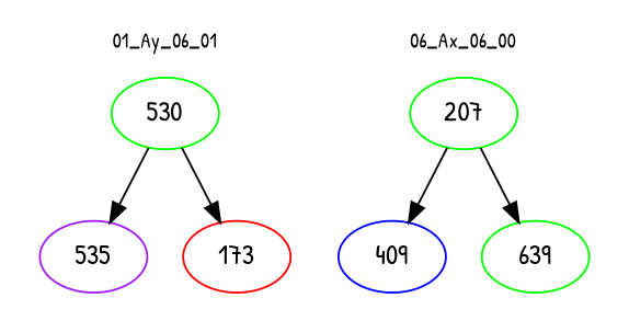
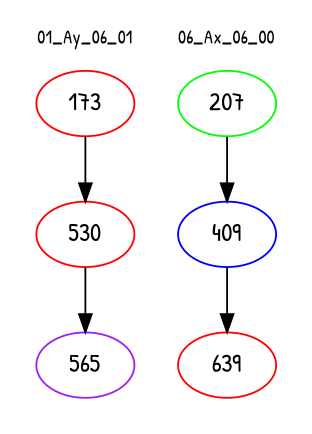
  digraph {
    fontname="Patrick Hand"
    node [color=green fontname="Patrick Hand"]
    edge [color=black fontname="Patrick Hand"]
-   n1 [label=530]
-   n2 [color=purple label=535]
+   n1 [color=red label=530]
+   n2 [color=purple label=565]
    n3 [color=red label=173]
    n4 [label=207]
    n5 [color=blue label=409]
-   n6 [label=639]
+   n6 [color=red label=639]
    subgraph cluster_1 {
      color=white
      fontsize=10
      label="01_Ay_06_01"
      n1
      n2
      n3
    }
    subgraph cluster_2 {
      color=white
      fontsize=10
      label="06_Ax_06_00"
      n4
      n5
      n6
    }
    n1 -> n2
-   n1 -> n3
+   n3 -> n1
    n4 -> n5
-   n4 -> n6
+   n5 -> n6
  }
